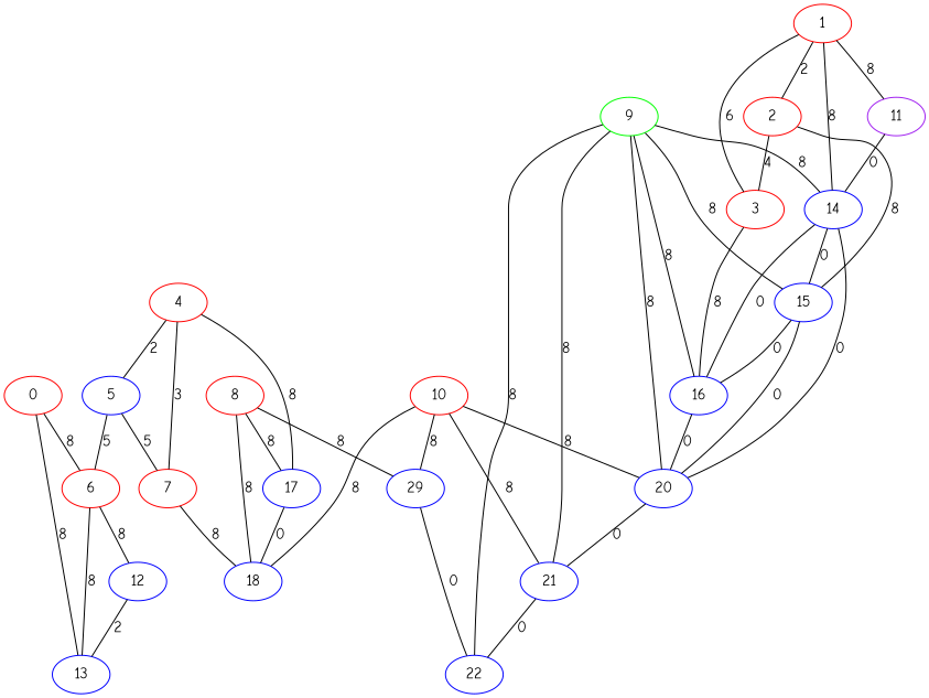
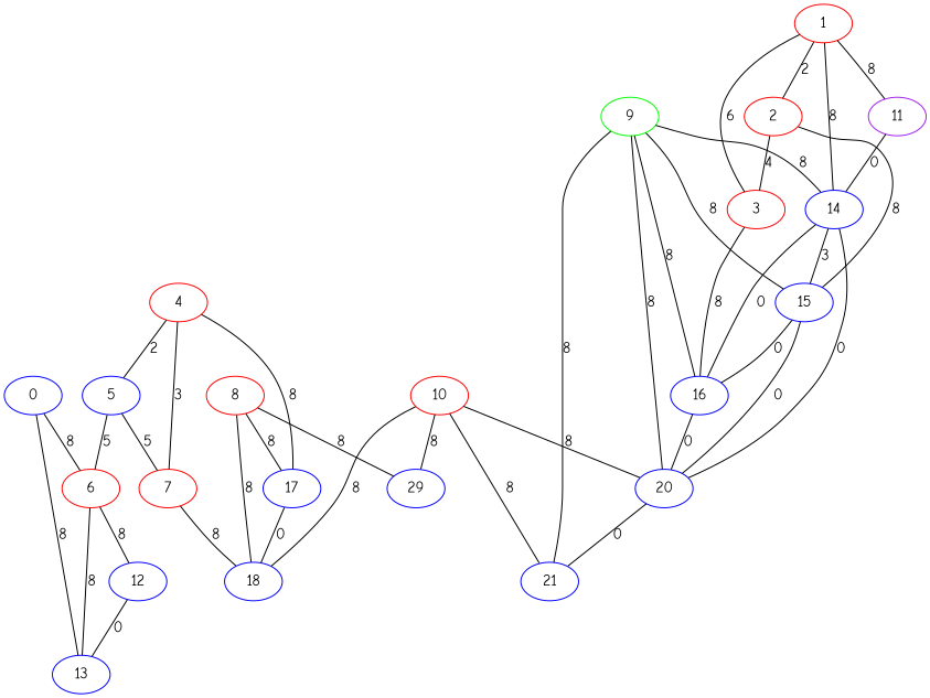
  graph {
    fontname="Comic Neue"
    node [color=blue fontname="Comic Neue" weight=3]
    edge [fontname="Comic Neue"]
-   0 [color=red weight=1]
+   0 [weight=1]
    13
    6 [color=red weight=1]
    12
    1 [color=red weight=1]
    2 [color=red weight=1]
    3 [color=red weight=1]
    11 [color=purple weight=4]
    14
    15
    16
    20
    4 [color=red weight=1]
    5 [weight=1]
    7 [color=red weight=1]
    17
    18
    8 [color=red weight=1]
    n19 [label=29]
-   22
    9 [color=green weight=2]
    21
    10 [color=red weight=1]
    0 -- 13 [label=8]
    0 -- 6 [label=8]
    6 -- 13 [label=8]
    6 -- 12 [label=8]
-   12 -- 13 [label=2]
+   12 -- 13 [label=0]
    1 -- 2 [label=2]
    1 -- 3 [label=6]
    1 -- 11 [label=8]
    1 -- 14 [label=8]
    2 -- 3 [label=4]
    2 -- 15 [label=8]
    3 -- 16 [label=8]
    11 -- 14 [label=0]
-   14 -- 15 [label=0]
+   14 -- 15 [label=3]
    14 -- 16 [label=0]
    14 -- 20 [label=0]
    15 -- 16 [label=0]
    15 -- 20 [label=0]
    16 -- 20 [label=0]
    20 -- 21 [label=0]
    4 -- 5 [label=2]
    4 -- 7 [label=3]
    4 -- 17 [label=8]
    5 -- 6 [label=5]
    5 -- 7 [label=5]
    7 -- 18 [label=8]
    17 -- 18 [label=0]
    8 -- 17 [label=8]
    8 -- 18 [label=8]
    8 -- n19 [label=8]
-   n19 -- 22 [label=0]
    9 -- 14 [label=8]
    9 -- 15 [label=8]
    9 -- 16 [label=8]
    9 -- 20 [label=8]
-   9 -- 22 [label=8]
    9 -- 21 [label=8]
-   21 -- 22 [label=0]
    10 -- 20 [label=8]
    10 -- 18 [label=8]
    10 -- n19 [label=8]
    10 -- 21 [label=8]
  }
